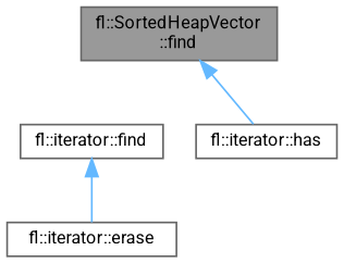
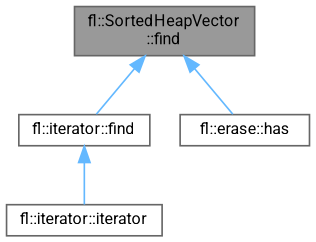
  digraph {
    fontname=Roboto
    rankdir=TB
    node [color=grey40 fillcolor=white fontname=Roboto fontsize=10 shape=box style=filled]
    edge [color=steelblue1 dir=back fontname=Roboto fontsize=10 labelfontname=Helvetica labelfontsize=10 style=solid]
    n1 [color=gray40 fillcolor=grey60 fontcolor=black height=0.2 label="fl::SortedHeapVector\l::find" width=0.4]
    n2 [height=0.2 label="fl::iterator::find" width=0.4]
-   n3 [height=0.2 label="fl::iterator::has" width=0.4]
-   n4 [height=0.2 label="fl::iterator::erase" width=0.4]
+   n3 [height=0.2 label="fl::erase::has" width=0.4]
+   n4 [height=0.2 label="fl::iterator::iterator" width=0.4]
+   n1 -> n2
    n1 -> n3
    n2 -> n4
  }
